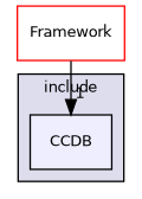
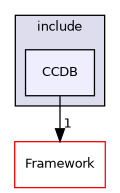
  digraph {
    compound=true
    node [fontname=Helvetica fontsize=10 shape=box]
    n1 [fillcolor="#eeeeff" label=CCDB pencolor=black style=filled]
    n2 [color=red label=Framework]
    subgraph cluster_1 {
      bgcolor="#ddddee"
      fontname=Helvetica
      fontsize=10
      label=include
      pencolor=black
      n1
    }
-   n2 -> n1 [headlabel=1 labeldistance=1.5 labelfontname=Helvetica labelfontsize=10]
+   n1 -> n2 [headlabel=1 labeldistance=1.5 labelfontname=Helvetica labelfontsize=10]
  }
